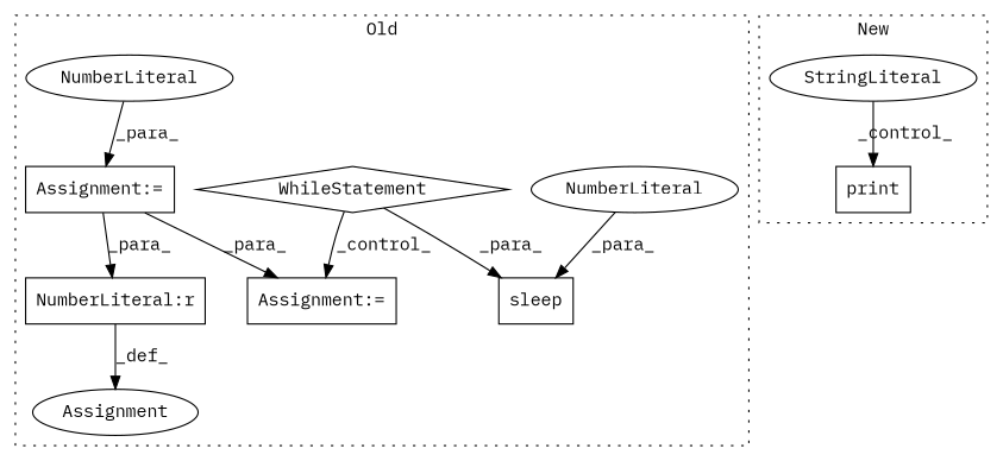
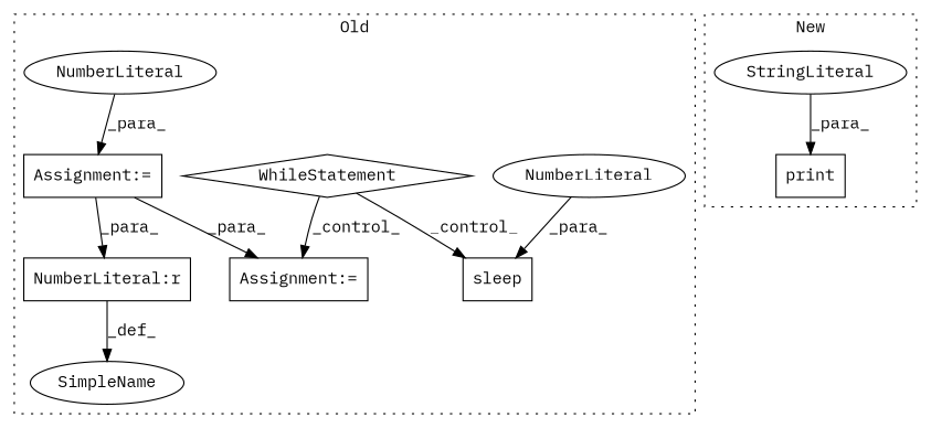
  digraph {
    fontname="IBM Plex Mono"
    node [a=32 fontname="IBM Plex Mono" l=1 shape=box]
    edge [fontname="IBM Plex Mono"]
    n1 [l="6,1" label=sleep s="2614,2621"]
    n2 [a=34 label=NumberLiteral s=2620 shape=ellipse]
-   n3 [a=42 label=Assignment shape=ellipse l=""]
+   n3 [a=42 label=SimpleName shape=ellipse l=""]
    n4 [a=61 l="7,2" label=WhileStatement s="2568,2599" shape=diamond]
    n5 [a=27 l=3 label="NumberLiteral:r" s=2587]
    n6 [a=7 label="Assignment:=" s=2641]
    n7 [a=7 label="Assignment:=" s=2491]
    n8 [a=34 label=NumberLiteral s=2492 shape=ellipse]
    n9 [l="6,1" label=print s="2662,2707"]
    n10 [a=45 l=39 label=StringLiteral s=2668 shape=ellipse]
    subgraph cluster_1 {
      label=Old
      style=dotted
      n1
      n2
      n3
      n4
      n5
      n6
      n7
      n8
    }
    subgraph cluster_2 {
      label=New
      style=dotted
      n9
      n10
    }
    n2 -> n1 [label=_para_]
-   n4 -> n1 [label=_para_]
+   n4 -> n1 [label=_control_]
    n4 -> n6 [label=_control_]
    n5 -> n3 [label=_def_]
    n7 -> n5 [label=_para_]
    n7 -> n6 [label=_para_]
    n8 -> n7 [label=_para_]
-   n10 -> n9 [label=_control_]
+   n10 -> n9 [label=_para_]
  }
